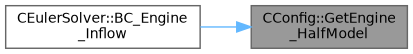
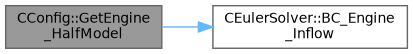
  digraph {
    rankdir=RL
    node [fontname=Helvetica fontsize=10 shape=box style=filled]
    n1 [color=gray40 fillcolor=grey60 fontcolor=black height=0.2 label="CConfig::GetEngine\l_HalfModel" width=0.4]
    n2 [color=grey40 fillcolor=white height=0.2 label="CEulerSolver::BC_Engine\l_Inflow" width=0.4]
-   n1 -> n2 [color=steelblue1 dir=back fontname=Helvetica fontsize=10 labelfontname=Helvetica labelfontsize=10 style=solid]
+   n2 -> n1 [color=steelblue1 dir=back fontname=Helvetica fontsize=10 labelfontname=Helvetica labelfontsize=10 style=solid]
  }
